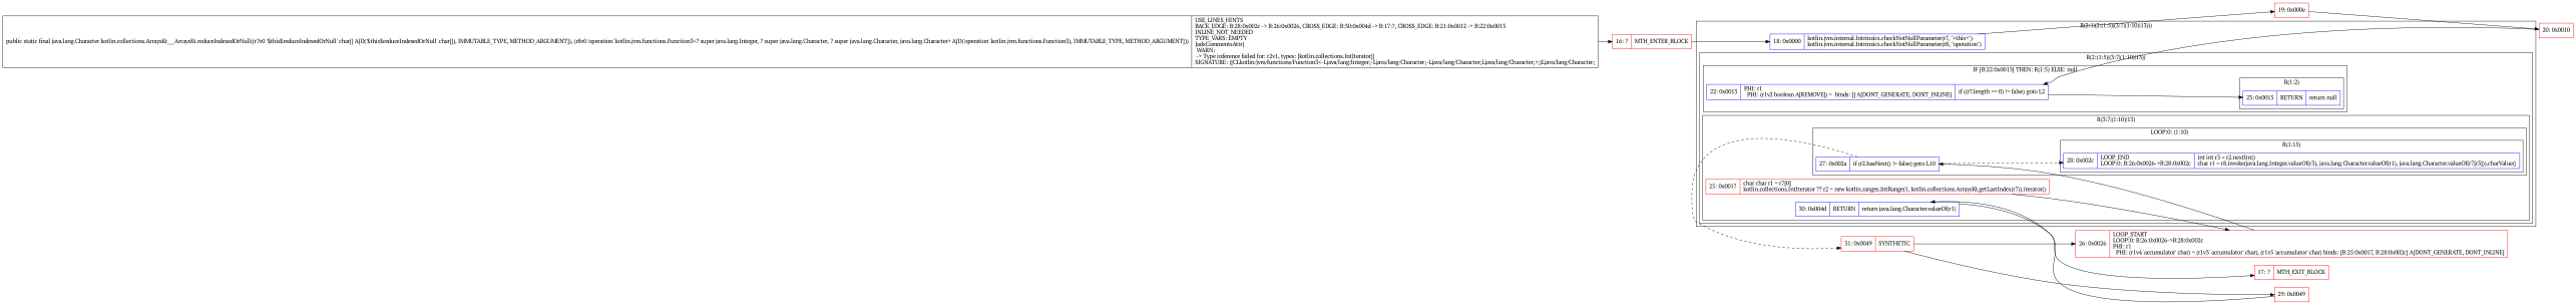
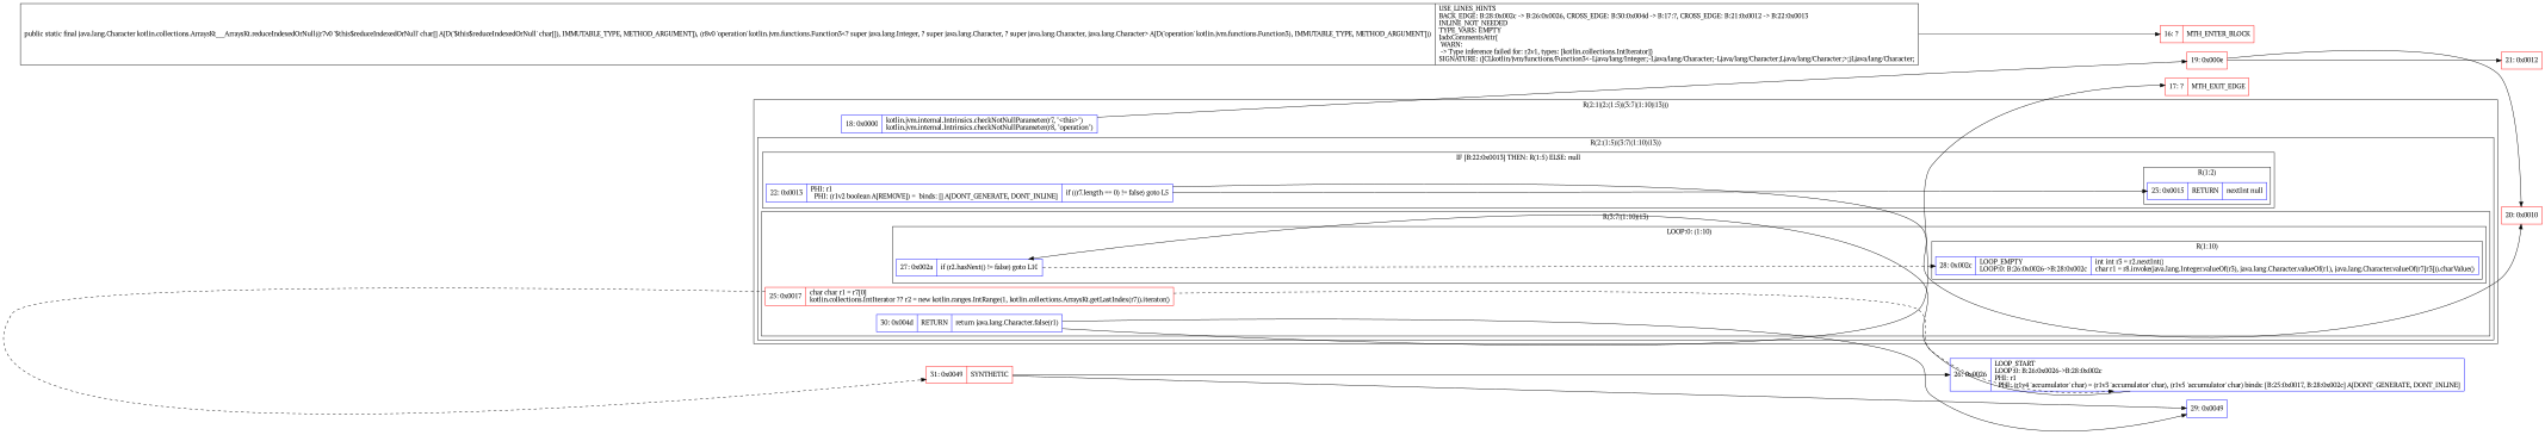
  digraph {
    fontname="PT Serif"
    rankdir=LR
    node [color=red fontname="PT Serif" shape=record]
    edge [fontname="PT Serif"]
-   n1 [color=blue label="{23\:\ 0x0015|RETURN\l|return null\l}"]
-   n2 [color=blue label="{22\:\ 0x0013|PHI: r1 \l  PHI: (r1v2 boolean A[REMOVE]) =  binds: [] A[DONT_GENERATE, DONT_INLINE]\l|if ((r7.length == 0) != false) goto L2\l}"]
-   n3 [color=blue label="{28\:\ 0x002c|LOOP_END\lLOOP:0: B:26:0x0026\-\>B:28:0x002c\l|int int r3 = r2.nextInt()\lchar r1 = r8.invoke(java.lang.Integer.valueOf(r3), java.lang.Character.valueOf(r1), java.lang.Character.valueOf(r7[r3])).charValue()\l}"]
+   n1 [color=blue label="{23\:\ 0x0015|RETURN\l|nextInt null\l}"]
+   n2 [color=blue label="{22\:\ 0x0013|PHI: r1 \l  PHI: (r1v2 boolean A[REMOVE]) =  binds: [] A[DONT_GENERATE, DONT_INLINE]\l|if ((r7.length == 0) != false) goto L5\l}"]
+   n3 [color=blue label="{28\:\ 0x002c|LOOP_EMPTY\lLOOP:0: B:26:0x0026\-\>B:28:0x002c\l|int int r3 = r2.nextInt()\lchar r1 = r8.invoke(java.lang.Integer.valueOf(r3), java.lang.Character.valueOf(r1), java.lang.Character.valueOf(r7[r3])).charValue()\l}"]
    n4 [color=blue label="{27\:\ 0x002a|if (r2.hasNext() != false) goto L10\l}"]
    n5 [label="{25\:\ 0x0017|char char r1 = r7[0]\lkotlin.collections.IntIterator ?? r2 = new kotlin.ranges.IntRange(1, kotlin.collections.ArraysKt.getLastIndex(r7)).iterator()\l}"]
-   n6 [color=blue label="{30\:\ 0x004d|RETURN\l|return java.lang.Character.valueOf(r1)\l}"]
+   n6 [color=blue label="{30\:\ 0x004d|RETURN\l|return java.lang.Character.false(r1)\l}"]
    n7 [color=blue label="{18\:\ 0x0000|kotlin.jvm.internal.Intrinsics.checkNotNullParameter(r7, \"\<this\>\")\lkotlin.jvm.internal.Intrinsics.checkNotNullParameter(r8, \"operation\")\l}"]
    n8 [label="{31\:\ 0x0049|SYNTHETIC\l}"]
-   n9 [label="{26\:\ 0x0026|LOOP_START\lLOOP:0: B:26:0x0026\-\>B:28:0x002c\lPHI: r1 \l  PHI: (r1v4 'accumulator' char) = (r1v3 'accumulator' char), (r1v5 'accumulator' char) binds: [B:25:0x0017, B:28:0x002c] A[DONT_GENERATE, DONT_INLINE]\l}"]
-   n10 [label="{17\:\ ?|MTH_EXIT_BLOCK\l}"]
+   n9 [color=blue label="{26\:\ 0x0026|LOOP_START\lLOOP:0: B:26:0x0026\-\>B:28:0x002c\lPHI: r1 \l  PHI: (r1v4 'accumulator' char) = (r1v3 'accumulator' char), (r1v5 'accumulator' char) binds: [B:25:0x0017, B:28:0x002c] A[DONT_GENERATE, DONT_INLINE]\l}"]
+   n10 [label="{17\:\ ?|MTH_EXIT_EDGE\l}"]
    n11 [label="{19\:\ 0x000e}"]
    n12 [label="{20\:\ 0x0010}"]
-   n14 [label="{29\:\ 0x0049}"]
+   n13 [label="{21\:\ 0x0012}"]
+   n14 [color=blue label="{29\:\ 0x0049}"]
    n15 [label="{16\:\ ?|MTH_ENTER_BLOCK\l}"]
    n16 [label="{public static final java.lang.Character kotlin.collections.ArraysKt___ArraysKt.reduceIndexedOrNull((r7v0 '$this$reduceIndexedOrNull' char[] A[D('$this$reduceIndexedOrNull' char[]), IMMUTABLE_TYPE, METHOD_ARGUMENT]), (r8v0 'operation' kotlin.jvm.functions.Function3\<? super java.lang.Integer, ? super java.lang.Character, ? super java.lang.Character, java.lang.Character\> A[D('operation' kotlin.jvm.functions.Function3), IMMUTABLE_TYPE, METHOD_ARGUMENT]))  | USE_LINES_HINTS\lBACK_EDGE: B:28:0x002c \-\> B:26:0x0026, CROSS_EDGE: B:30:0x004d \-\> B:17:?, CROSS_EDGE: B:21:0x0012 \-\> B:22:0x0013\lINLINE_NOT_NEEDED\lTYPE_VARS: EMPTY\lJadxCommentsAttr\{\l WARN: \l \-\> Type inference failed for: r2v1, types: [kotlin.collections.IntIterator]\}\lSIGNATURE: ([CLkotlin\/jvm\/functions\/Function3\<\-Ljava\/lang\/Integer;\-Ljava\/lang\/Character;\-Ljava\/lang\/Character;Ljava\/lang\/Character;\>;)Ljava\/lang\/Character;\l}" color=""]
    subgraph cluster_1 {
      label="R(2:1|(2:(1:5)|(3:7|(1:10)|13)))"
      n7
      subgraph cluster_2 {
        label="R(2:(1:5)|(3:7|(1:10)|13))"
        subgraph cluster_3 {
          label="IF [B:22:0x0013] THEN: R(1:5) ELSE: null"
          n2
          subgraph cluster_4 {
            label="R(1:2)"
            n1
          }
        }
        subgraph cluster_5 {
          label="R(3:7|(1:10)|13)"
          n5
          n6
          subgraph cluster_6 {
            label="LOOP:0: (1:10)"
            n4
            subgraph cluster_7 {
-             label="R(1:15)"
+             label="R(1:10)"
              n3
            }
          }
        }
      }
    }
    n2 -> n1
    n4 -> n3 [style=dashed]
-   n4 -> n8 [style=dashed]
-   n5 -> n9
+   n5 -> n8 [style=dashed]
+   n5 -> n9 [style=dashed]
    n6 -> n10
    n7 -> n11
    n8 -> n9
    n8 -> n14
    n9 -> n4
    n11 -> n12
-   n12 -> n2
-   n14 -> n6
-   n15 -> n7
+   n11 -> n13
+   n2 -> n12
+   n6 -> n14
    n16 -> n15
  }
